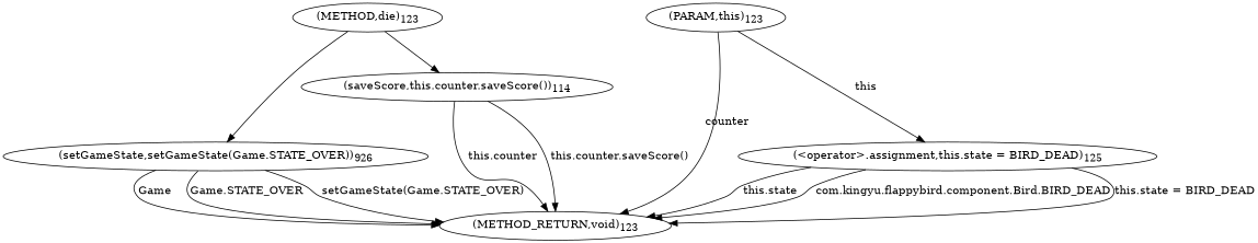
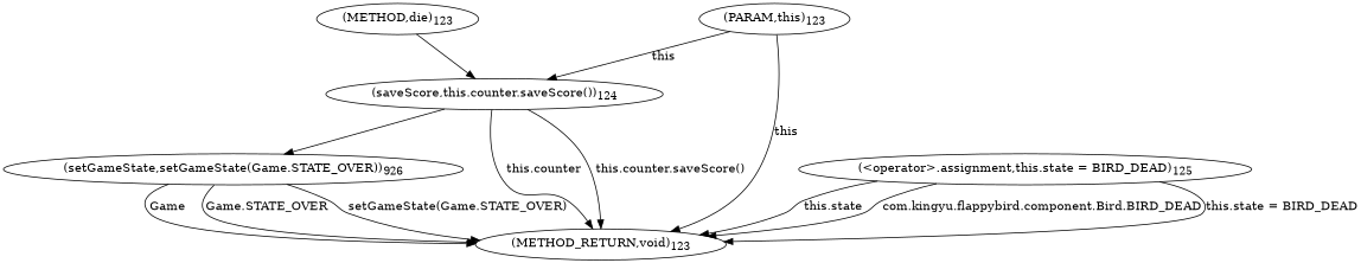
  digraph {
    n1 [label=<(METHOD,die)<SUB>123</SUB>>]
    n2 [label=<(setGameState,setGameState(Game.STATE_OVER))<SUB>926</SUB>>]
-   n3 [label=<(saveScore,this.counter.saveScore())<SUB>114</SUB>>]
+   n3 [label=<(saveScore,this.counter.saveScore())<SUB>124</SUB>>]
    n4 [label=<(PARAM,this)<SUB>123</SUB>>]
    n5 [label=<(METHOD_RETURN,void)<SUB>123</SUB>>]
    n6 [label=<(&lt;operator&gt;.assignment,this.state = BIRD_DEAD)<SUB>125</SUB>>]
-   n1 -> n2
+   n3 -> n2
    n1 -> n3
    n2 -> n5 [label=Game]
    n2 -> n5 [label="Game.STATE_OVER"]
    n2 -> n5 [label="setGameState(Game.STATE_OVER)"]
    n3 -> n5 [label="this.counter"]
    n3 -> n5 [label="this.counter.saveScore()"]
-   n4 -> n6 [label=this]
-   n4 -> n5 [label=counter]
+   n4 -> n3 [label=this]
+   n4 -> n5 [label=this]
    n6 -> n5 [label="this.state"]
    n6 -> n5 [label="com.kingyu.flappybird.component.Bird.BIRD_DEAD"]
    n6 -> n5 [label="this.state = BIRD_DEAD"]
  }
